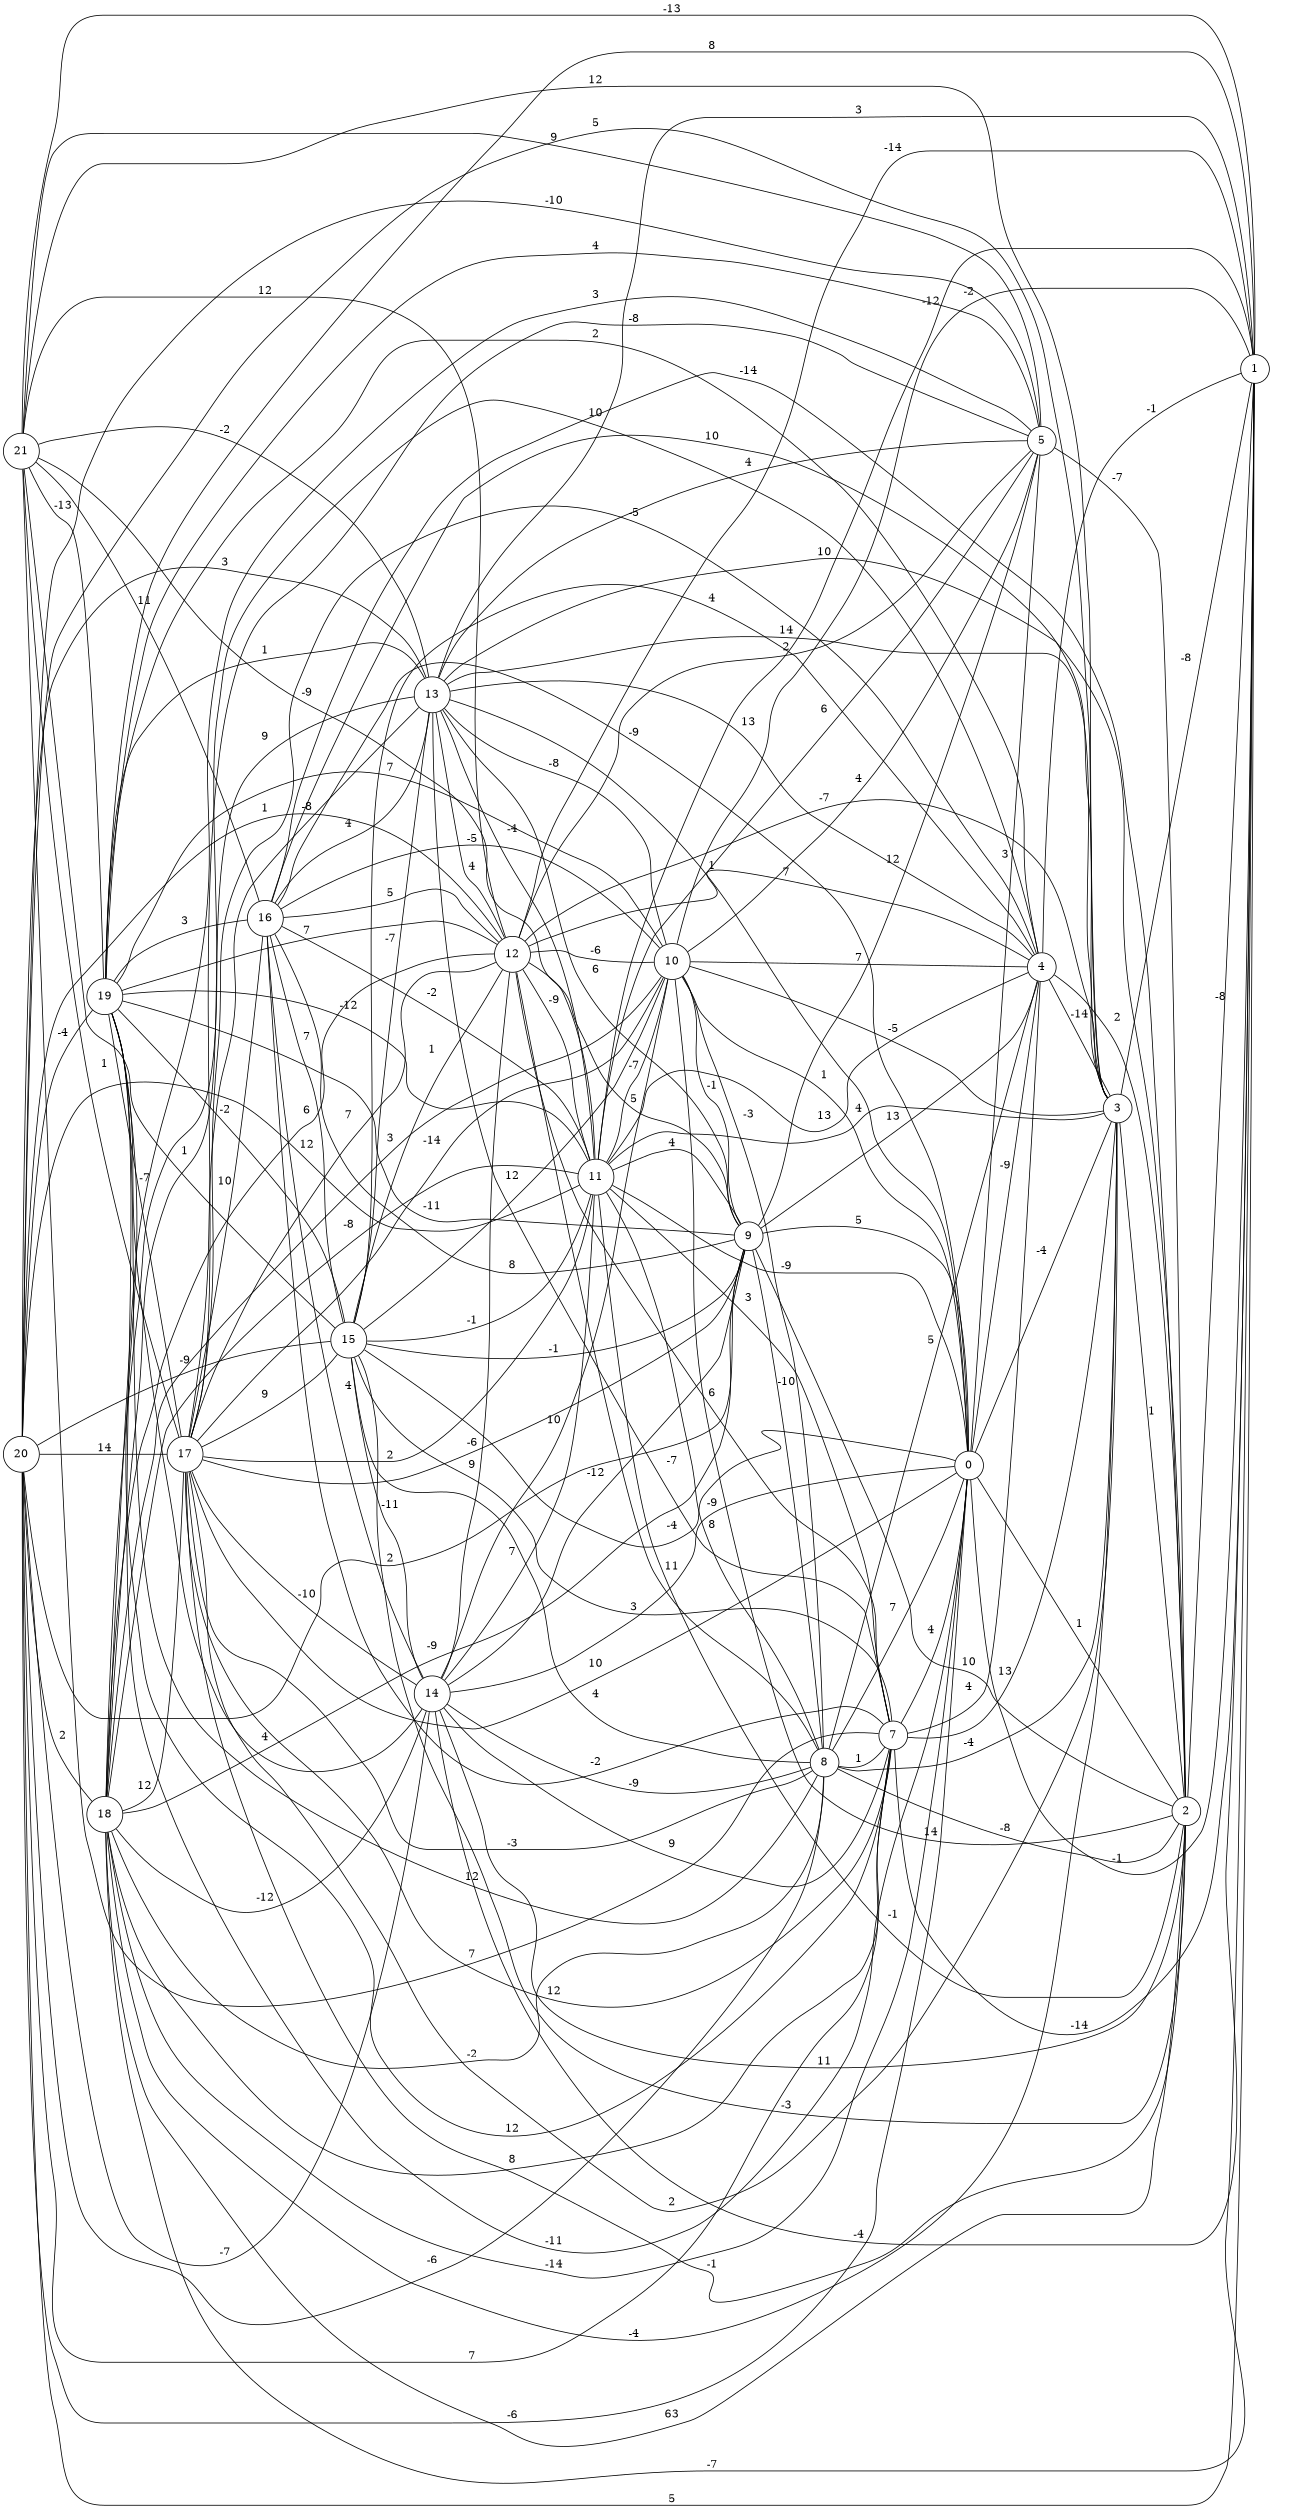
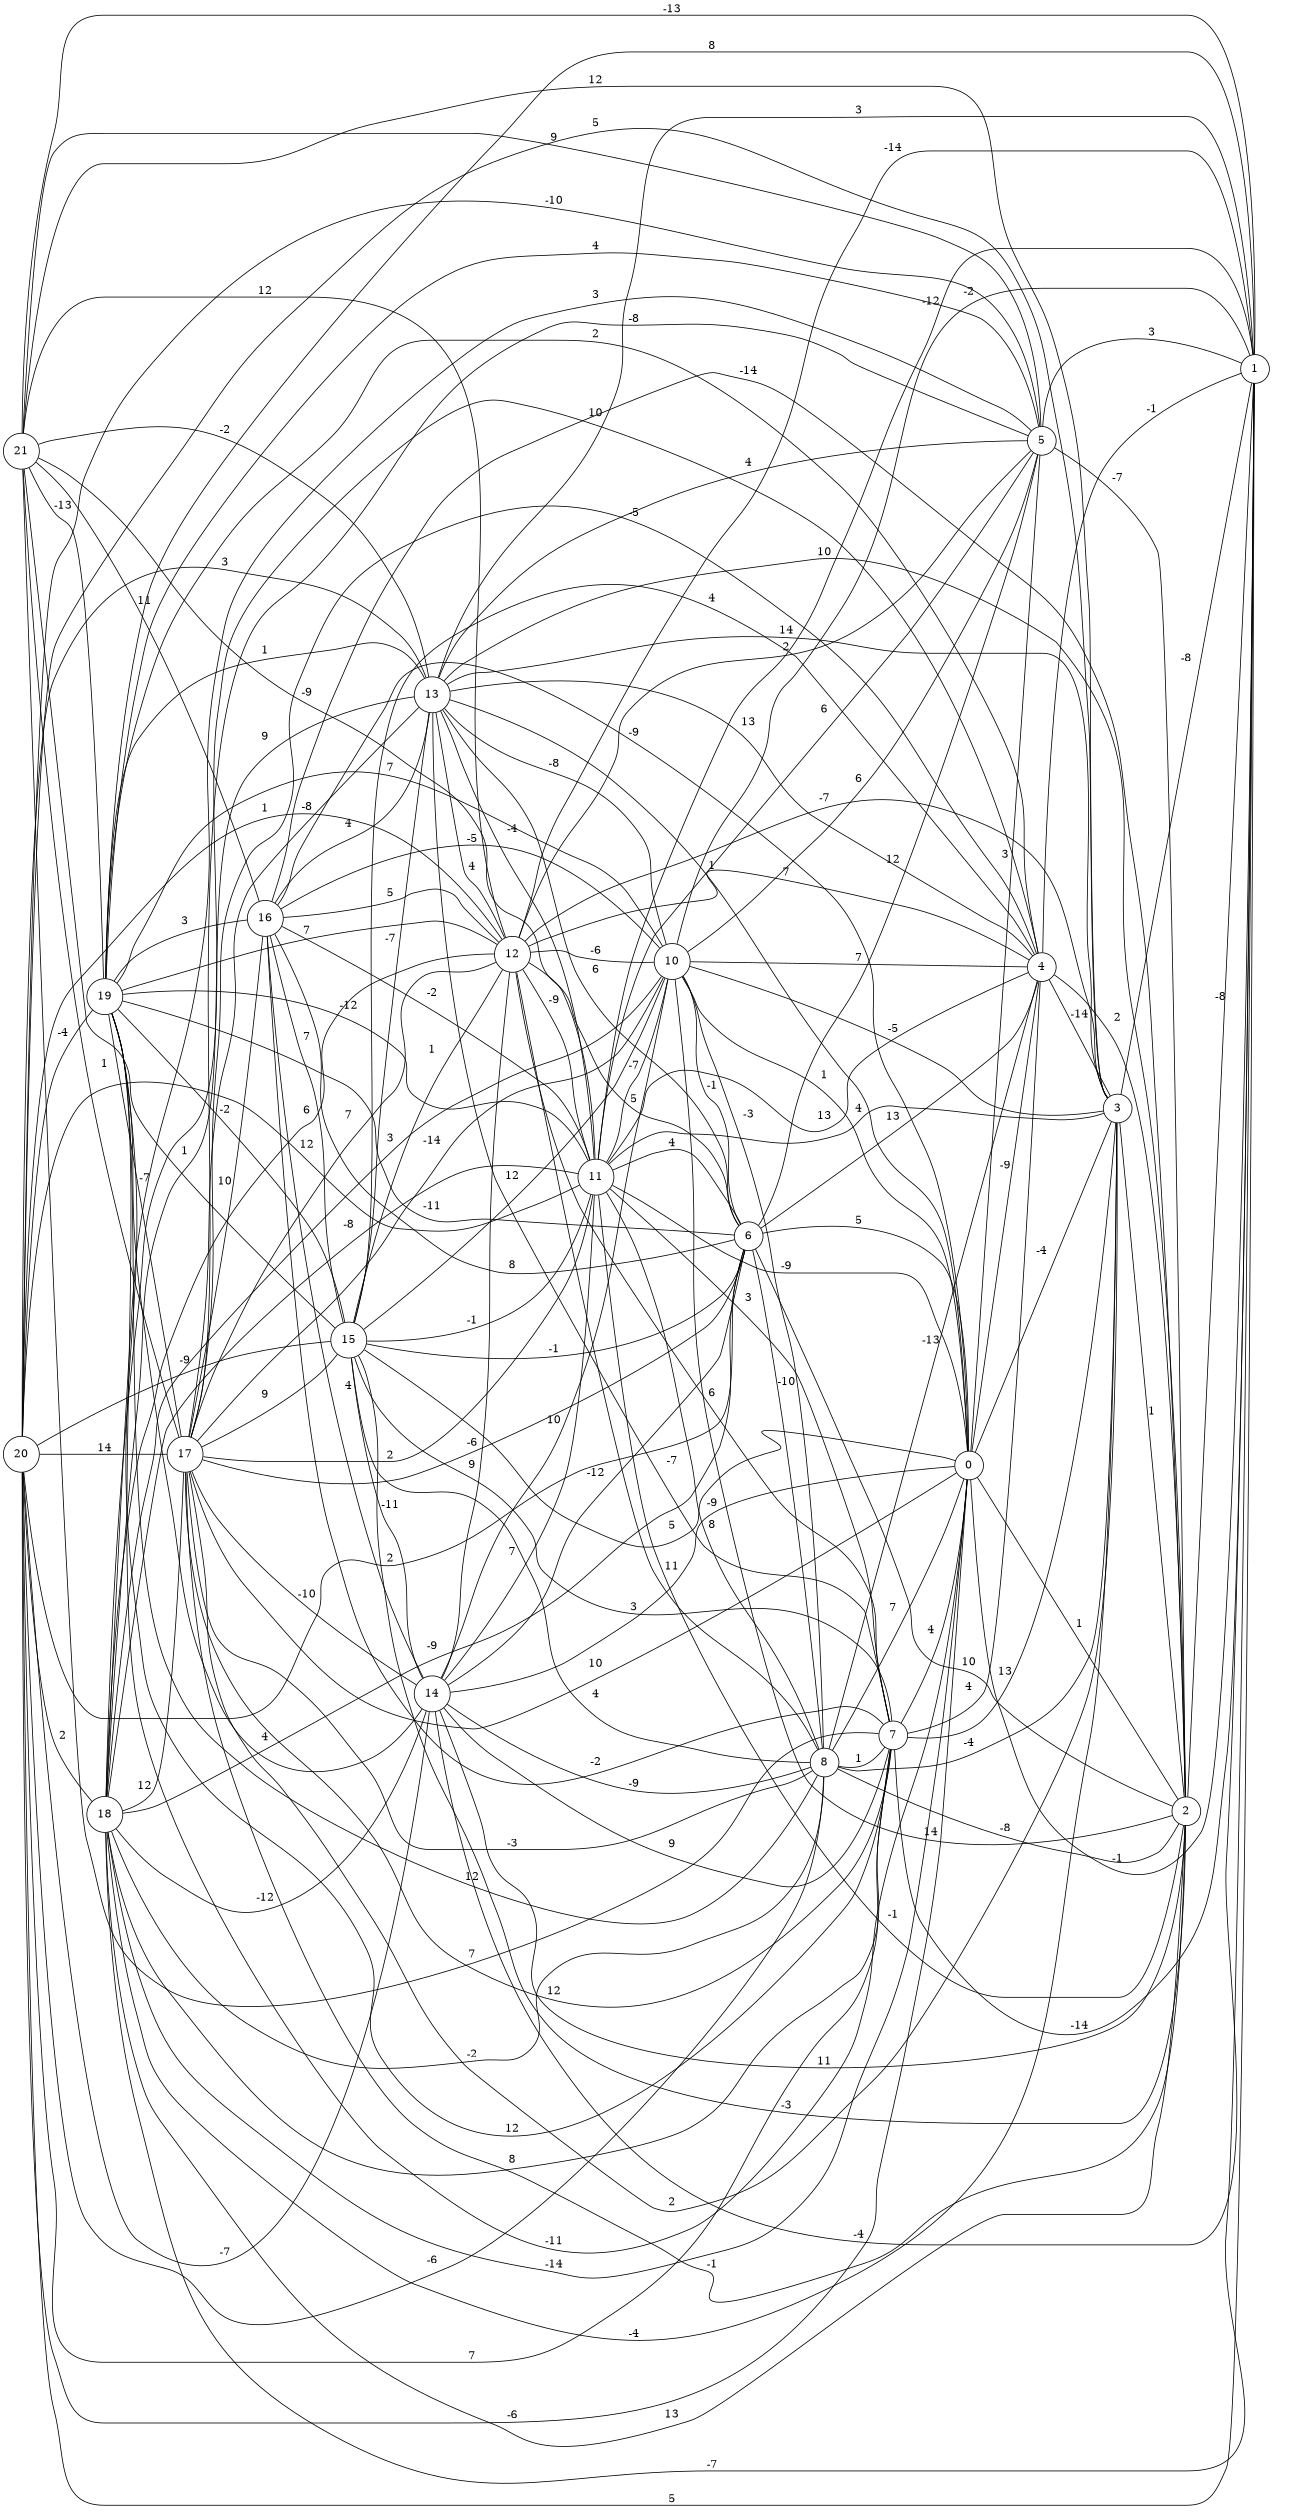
  graph {
    fontname="Helvetica,Arial,sans-serif"
    rankdir=LR
    node [shape=circle]
    21
    1
    3
    5
    7
    11
    12
    13
    15
    16
    17
    19
    2
    4
    n15 [label=0]
    8
-   9
+   9 [label=6]
    10
    14
    20
    18
    21 -- 1 [label=-13]
    21 -- 3 [label=12]
    21 -- 5 [label=9]
    21 -- 7 [label=7]
    21 -- 11 [label=-9]
    21 -- 12 [label=12]
    21 -- 13 [label=-2]
    21 -- 15 [label=1]
    21 -- 16 [label=11]
    21 -- 17 [label=1]
    21 -- 19 [label=-13]
    3 -- 1 [label=-8]
    3 -- 2 [label=1]
+   5 -- 1 [label=3]
    5 -- 2 [label=-7]
    7 -- 1 [label=-14]
    7 -- 3 [label=13]
    7 -- 4 [label=4]
    7 -- n15 [label=4]
    11 -- 1 [label=-12]
    11 -- 3 [label=4]
    11 -- 5 [label=6]
    11 -- 7 [label=3]
    11 -- 2 [label=-1]
    11 -- 4 [label=13]
    11 -- n15 [label=-9]
    11 -- 8 [label=8]
    11 -- 9 [label=4]
    11 -- 10 [label=-7]
    12 -- 1 [label=-14]
    12 -- 3 [label=-7]
    12 -- 5 [label=2]
    12 -- 7 [label=6]
    12 -- 11 [label=-9]
    12 -- 4 [label=7]
    12 -- 8 [label=11]
    12 -- 9 [label=5]
    12 -- 10 [label=-6]
    13 -- 1 [label=3]
    13 -- 3 [label=14]
    13 -- 5 [label=4]
    13 -- 7 [label=-7]
    13 -- 11 [label=-4]
    13 -- 12 [label=4]
    13 -- 2 [label=10]
    13 -- 4 [label=13]
    13 -- n15 [label=1]
    13 -- 9 [label=6]
    13 -- 10 [label=-8]
    15 -- 7 [label=3]
    15 -- 11 [label=-1]
    15 -- 12 [label=1]
    15 -- 13 [label=-7]
    15 -- 2 [label=-3]
    15 -- 4 [label=4]
-   15 -- n15 [label=-4]
+   15 -- n15 [label=5]
    15 -- 8 [label=4]
    15 -- 9 [label=-1]
    15 -- 10 [label=12]
    15 -- 14 [label=-11]
-   16 -- 3 [label=10]
    16 -- 7 [label=-2]
    16 -- 11 [label=-2]
    16 -- 12 [label=5]
    16 -- 13 [label=4]
    16 -- 15 [label=7]
    16 -- 2 [label=-14]
    16 -- n15 [label=-9]
    16 -- 9 [label=8]
    16 -- 10 [label=-5]
    16 -- 14 [label=4]
    17 -- 3 [label=2]
    17 -- 5 [label=-8]
    17 -- 7 [label=12]
    17 -- 11 [label=2]
    17 -- 12 [label=7]
    17 -- 13 [label=-8]
    17 -- 15 [label=9]
    17 -- 16 [label=10]
    17 -- 2 [label=-1]
    17 -- 4 [label=-5]
    17 -- n15 [label=10]
    17 -- 8 [label=-3]
    17 -- 9 [label=-6]
    17 -- 10 [label=-14]
    17 -- 14 [label=-10]
    19 -- 1 [label=8]
    19 -- 5 [label=4]
    19 -- 7 [label=12]
    19 -- 11 [label=-12]
    19 -- 12 [label=7]
    19 -- 13 [label=1]
    19 -- 15 [label=-2]
    19 -- 16 [label=3]
    19 -- 17 [label=-7]
    19 -- 4 [label=2]
    19 -- n15 [label=-11]
    19 -- 8 [label=12]
    19 -- 9 [label=-11]
    19 -- 10 [label=7]
    19 -- 14 [label=4]
    2 -- 1 [label=-8]
    4 -- 1 [label=-1]
    4 -- 3 [label=-14]
    4 -- 2 [label=2]
    n15 -- 1 [label=-1]
    n15 -- 3 [label=-4]
    n15 -- 5 [label=3]
    n15 -- 2 [label=1]
    n15 -- 4 [label=-9]
    8 -- 3 [label=-4]
    8 -- 7 [label=1]
    8 -- 2 [label=-8]
-   8 -- 4 [label=5]
+   8 -- 4 [label=-13]
    8 -- n15 [label=7]
    9 -- 5 [label=12]
    9 -- 2 [label=10]
    9 -- 4 [label=13]
    9 -- n15 [label=5]
    9 -- 8 [label=-10]
    10 -- 1 [label=-2]
    10 -- 3 [label=-5]
-   10 -- 5 [label=4]
+   10 -- 5 [label=6]
    10 -- 2 [label=14]
    10 -- 4 [label=7]
    10 -- n15 [label=1]
    10 -- 8 [label=-3]
    10 -- 9 [label=-1]
    14 -- 1 [label=-4]
    14 -- 7 [label=9]
    14 -- 11 [label=7]
    14 -- 12 [label=9]
    14 -- 2 [label=11]
    14 -- n15 [label=-9]
    14 -- 8 [label=-9]
    14 -- 9 [label=-12]
    14 -- 10 [label=10]
    20 -- 1 [label=5]
    20 -- 3 [label=5]
    20 -- 5 [label=-10]
    20 -- 7 [label=7]
    20 -- 11 [label=12]
    20 -- 12 [label=1]
    20 -- 13 [label=3]
    20 -- 15 [label=-9]
    20 -- 17 [label=14]
    20 -- 19 [label=-4]
    20 -- n15 [label=-6]
    20 -- 8 [label=-6]
    20 -- 9 [label=2]
    20 -- 14 [label=-7]
    20 -- 18 [label=2]
    18 -- 1 [label=-7]
    18 -- 3 [label=-4]
    18 -- 5 [label=3]
    18 -- 7 [label=8]
    18 -- 11 [label=-8]
    18 -- 12 [label=6]
    18 -- 13 [label=9]
    18 -- 17 [label=12]
-   18 -- 2 [label=63]
+   18 -- 2 [label=13]
    18 -- 4 [label=10]
    18 -- n15 [label=-14]
    18 -- 8 [label=-2]
    18 -- 9 [label=-9]
    18 -- 10 [label=3]
    18 -- 14 [label=-12]
  }
